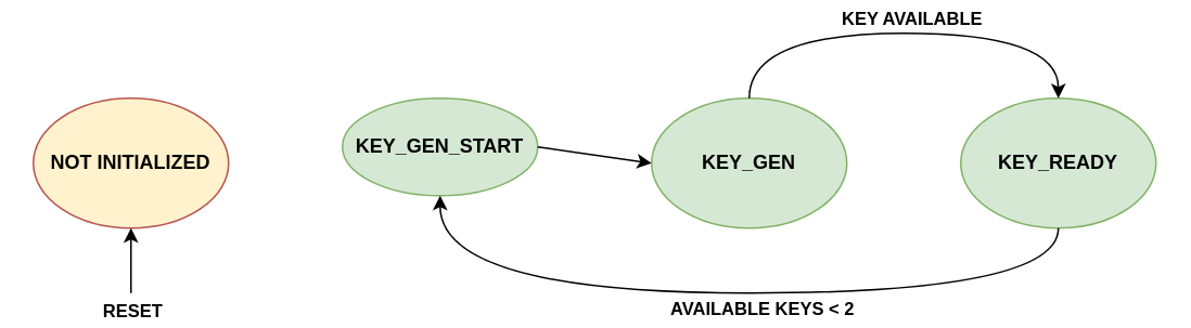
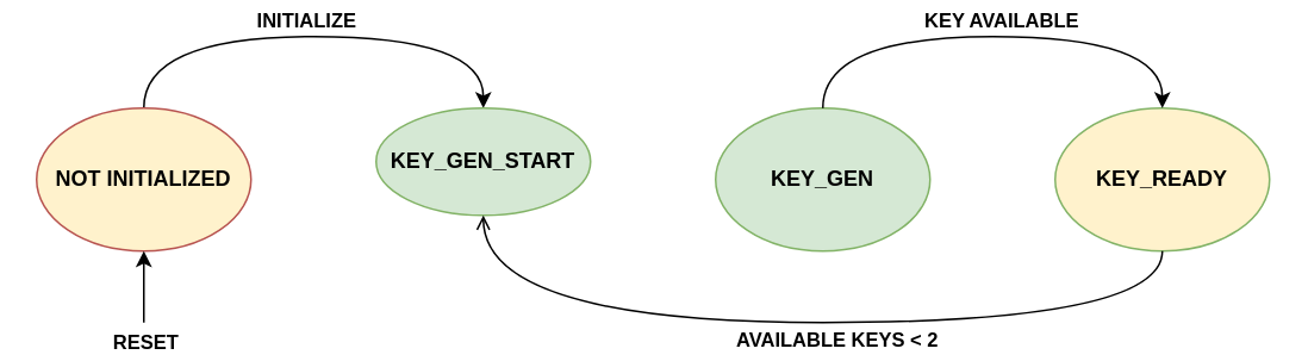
  <mxCell id="0" />
  <mxCell id="1" parent="0" />
+ <mxCell id="2" style="edgeStyle=orthogonalEdgeStyle;curved=1;rounded=0;orthogonalLoop=1;jettySize=auto;html=1;exitX=0.5;exitY=0;exitDx=0;exitDy=0;entryX=0.5;entryY=0;entryDx=0;entryDy=0;" parent="1" source="4" target="5" edge="1"><mxGeometry relative="1" as="geometry"><Array as="points"><mxPoint x="80" y="20" /><mxPoint x="270" y="20" /></Array></mxGeometry></mxCell>
+ <mxCell id="3" value="INITIALIZE" style="edgeLabel;html=1;align=center;verticalAlign=middle;resizable=0;points=[];fontStyle=1" parent="2" vertex="1" connectable="0"><mxGeometry x="-0.035" y="4" relative="1" as="geometry"><mxPoint y="-6" as="offset" /></mxGeometry></mxCell>
  <mxCell id="4" value="NOT INITIALIZED" style="ellipse;whiteSpace=wrap;html=1;fillColor=#fff2cc;strokeColor=#b85450;fontStyle=1;" parent="1" vertex="1"><mxGeometry x="20" y="60" width="120" height="80" as="geometry" /></mxCell>
  <mxCell id="5" value="KEY_GEN_START" style="ellipse;whiteSpace=wrap;html=1;fillColor=#d5e8d4;strokeColor=#82b366;fontStyle=1" parent="1" vertex="1"><mxGeometry x="210" y="60" width="120" height="60" as="geometry" /></mxCell>
  <mxCell id="6" value="KEY_GEN" style="ellipse;whiteSpace=wrap;html=1;fillColor=#d5e8d4;strokeColor=#82b366;fontStyle=1" vertex="1" parent="1"><mxGeometry x="400" y="60" width="120" height="80" as="geometry" /></mxCell>
- <mxCell id="7" value="KEY_READY" style="ellipse;whiteSpace=wrap;html=1;fillColor=#d5e8d4;strokeColor=#82b366;fontStyle=1" vertex="1" parent="1"><mxGeometry x="590" y="60" width="120" height="80" as="geometry" /></mxCell>
- <mxCell id="8" value="" style="endArrow=classic;html=1;exitX=1;exitY=0.5;exitDx=0;exitDy=0;entryX=0;entryY=0.5;entryDx=0;entryDy=0;" edge="1" parent="1" source="5" target="6"><mxGeometry width="50" height="50" relative="1" as="geometry"><mxPoint x="360" y="50" as="sourcePoint" /><mxPoint x="390" y="99.71" as="targetPoint" /></mxGeometry></mxCell>
+ <mxCell id="7" value="KEY_READY" style="ellipse;whiteSpace=wrap;html=1;fillColor=#fff2cc;strokeColor=#82b366;fontStyle=1;" vertex="1" parent="1"><mxGeometry x="590" y="60" width="120" height="80" as="geometry" /></mxCell>
  <mxCell id="9" style="edgeStyle=orthogonalEdgeStyle;curved=1;rounded=0;orthogonalLoop=1;jettySize=auto;html=1;exitX=0.5;exitY=0;exitDx=0;exitDy=0;entryX=0.5;entryY=0;entryDx=0;entryDy=0;" edge="1" parent="1"><mxGeometry relative="1" as="geometry"><Array as="points"><mxPoint x="460" y="20" /><mxPoint x="650" y="20" /></Array><mxPoint x="460" y="60" as="sourcePoint" /><mxPoint x="650" y="60" as="targetPoint" /></mxGeometry></mxCell>
  <mxCell id="10" value="KEY AVAILABLE" style="edgeLabel;html=1;align=center;verticalAlign=middle;resizable=0;points=[];fontStyle=1" vertex="1" connectable="0" parent="9"><mxGeometry x="-0.035" y="4" relative="1" as="geometry"><mxPoint x="9.69" y="-6" as="offset" /></mxGeometry></mxCell>
- <mxCell id="11" style="edgeStyle=orthogonalEdgeStyle;curved=1;rounded=0;orthogonalLoop=1;jettySize=auto;html=1;entryX=0.5;entryY=1;entryDx=0;entryDy=0;exitX=0.5;exitY=1;exitDx=0;exitDy=0;" edge="1" parent="1" source="7" target="5"><mxGeometry relative="1" as="geometry"><Array as="points"><mxPoint x="650" y="180" /><mxPoint x="270" y="180" /></Array><mxPoint x="570" y="330" as="sourcePoint" /><mxPoint x="510" y="239.97" as="targetPoint" /></mxGeometry></mxCell>
+ <mxCell id="11" style="edgeStyle=orthogonalEdgeStyle;curved=1;rounded=0;orthogonalLoop=1;jettySize=auto;html=1;entryX=0.5;entryY=1;entryDx=0;entryDy=0;exitX=0.5;exitY=1;exitDx=0;exitDy=0;endArrow=open;" edge="1" parent="1" source="7" target="5"><mxGeometry relative="1" as="geometry"><Array as="points"><mxPoint x="650" y="180" /><mxPoint x="270" y="180" /></Array><mxPoint x="570" y="330" as="sourcePoint" /><mxPoint x="510" y="239.97" as="targetPoint" /></mxGeometry></mxCell>
  <mxCell id="12" value="AVAILABLE KEYS &amp;lt; 2" style="edgeLabel;html=1;align=center;verticalAlign=middle;resizable=0;points=[];fontStyle=1" vertex="1" connectable="0" parent="11"><mxGeometry x="-0.035" y="4" relative="1" as="geometry"><mxPoint x="9.69" y="5.97" as="offset" /></mxGeometry></mxCell>
  <mxCell id="13" value="" style="endArrow=classic;html=1;entryX=0.5;entryY=1;entryDx=0;entryDy=0;" edge="1" parent="1" target="4"><mxGeometry width="50" height="50" relative="1" as="geometry"><mxPoint x="80" y="180" as="sourcePoint" /><mxPoint x="90" y="170" as="targetPoint" /></mxGeometry></mxCell>
  <mxCell id="14" value="RESET" style="edgeLabel;html=1;align=center;verticalAlign=middle;resizable=0;points=[];fontStyle=1" vertex="1" connectable="0" parent="13"><mxGeometry x="-0.05" y="-2" relative="1" as="geometry"><mxPoint x="-2" y="29" as="offset" /></mxGeometry></mxCell>
